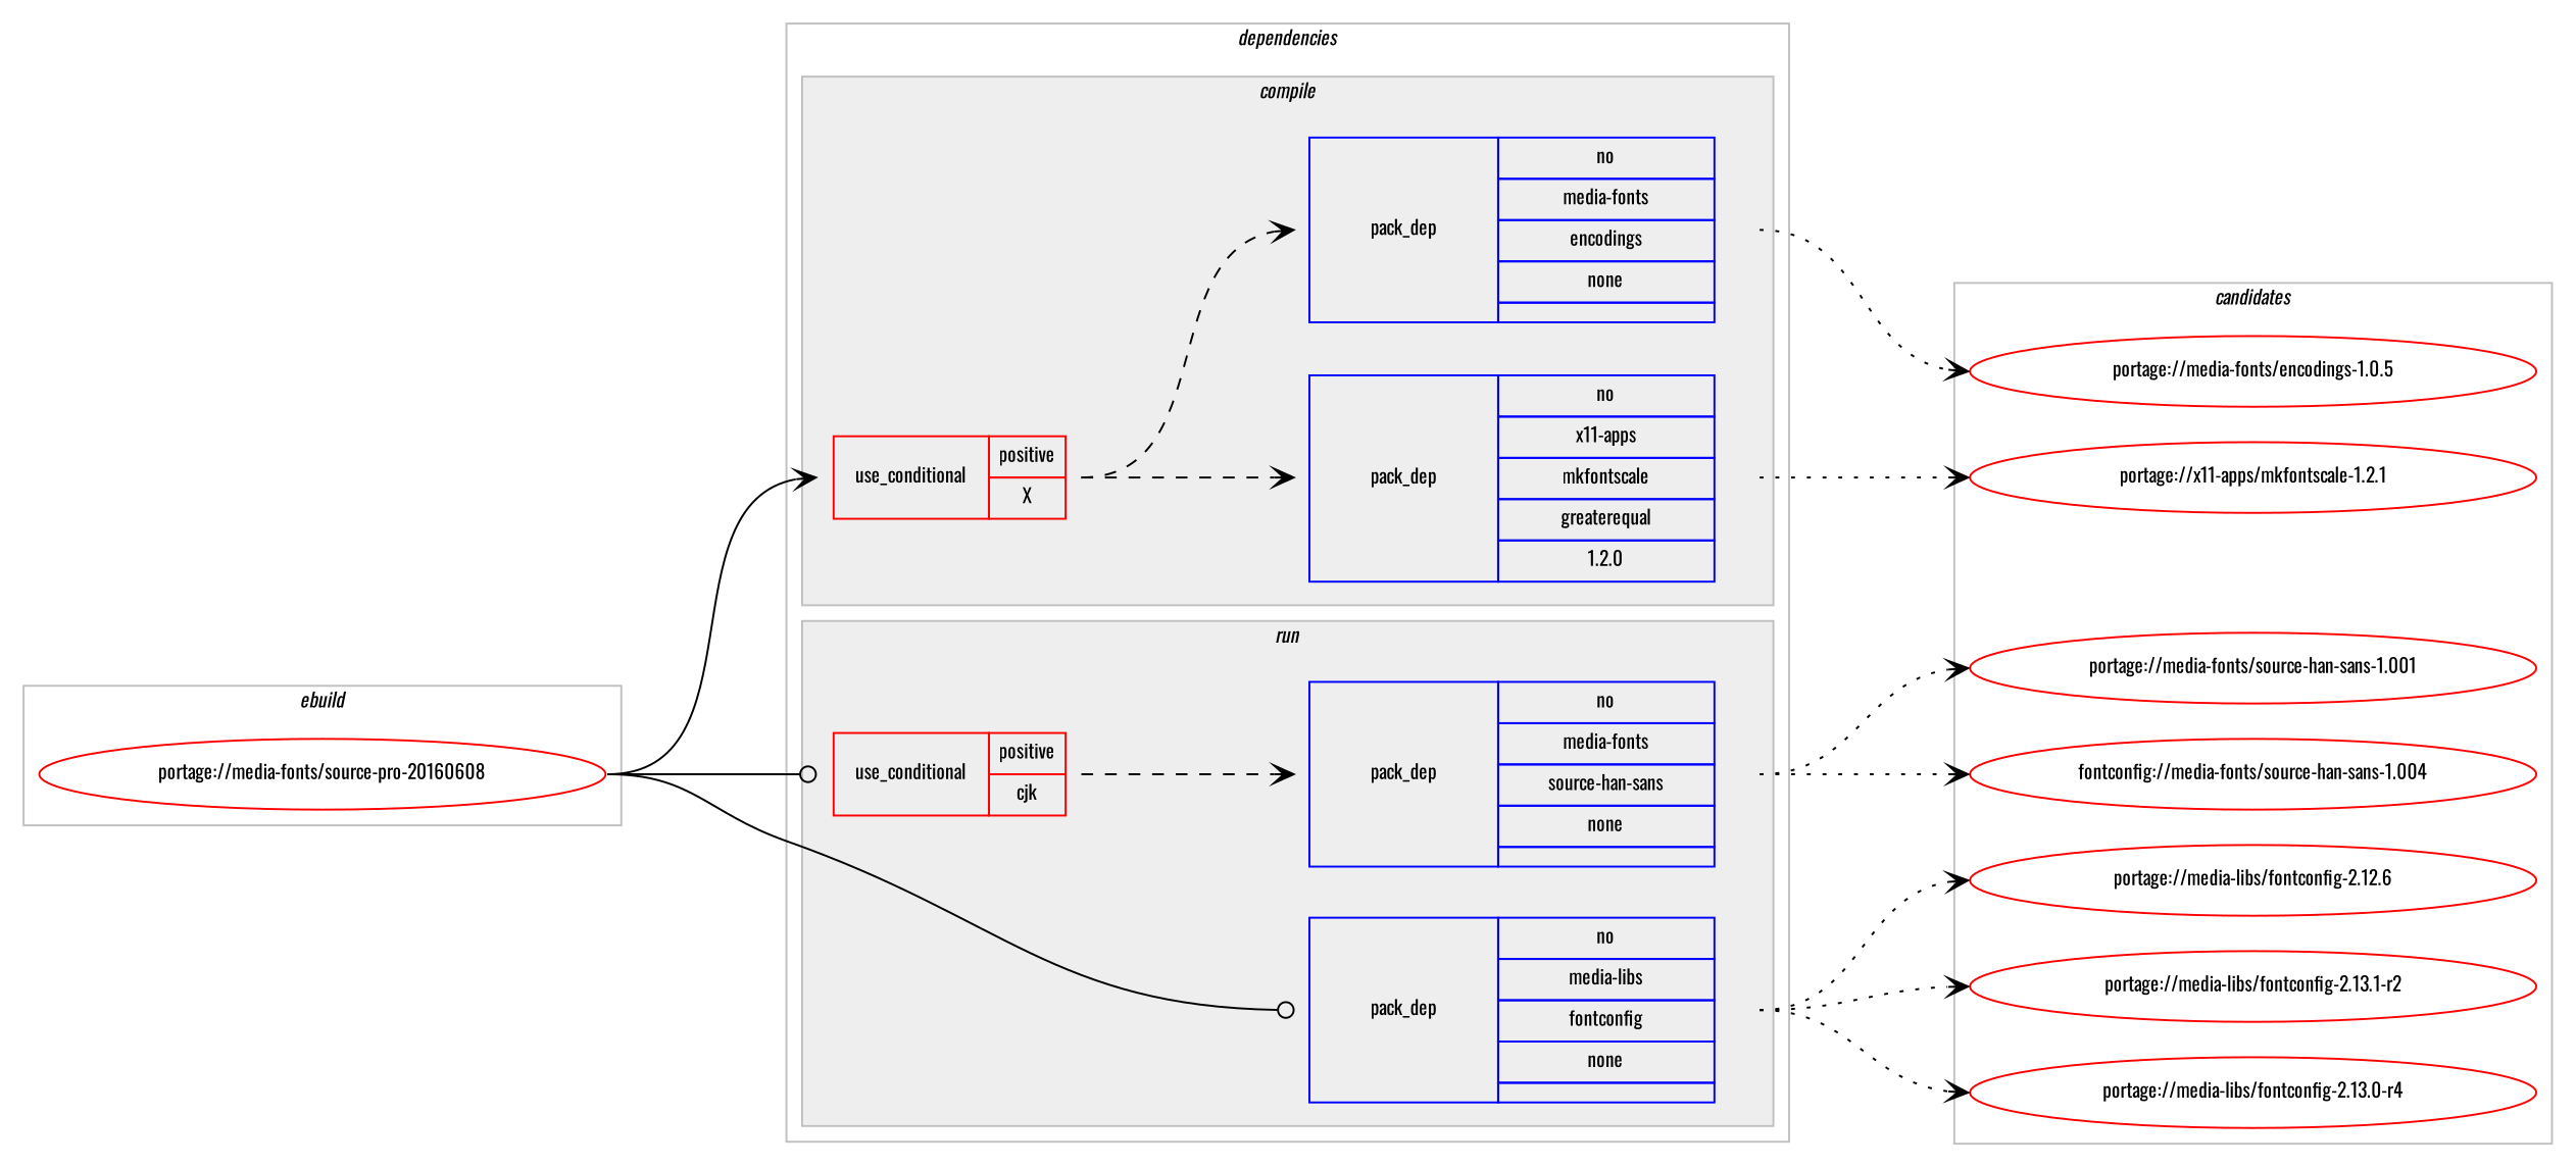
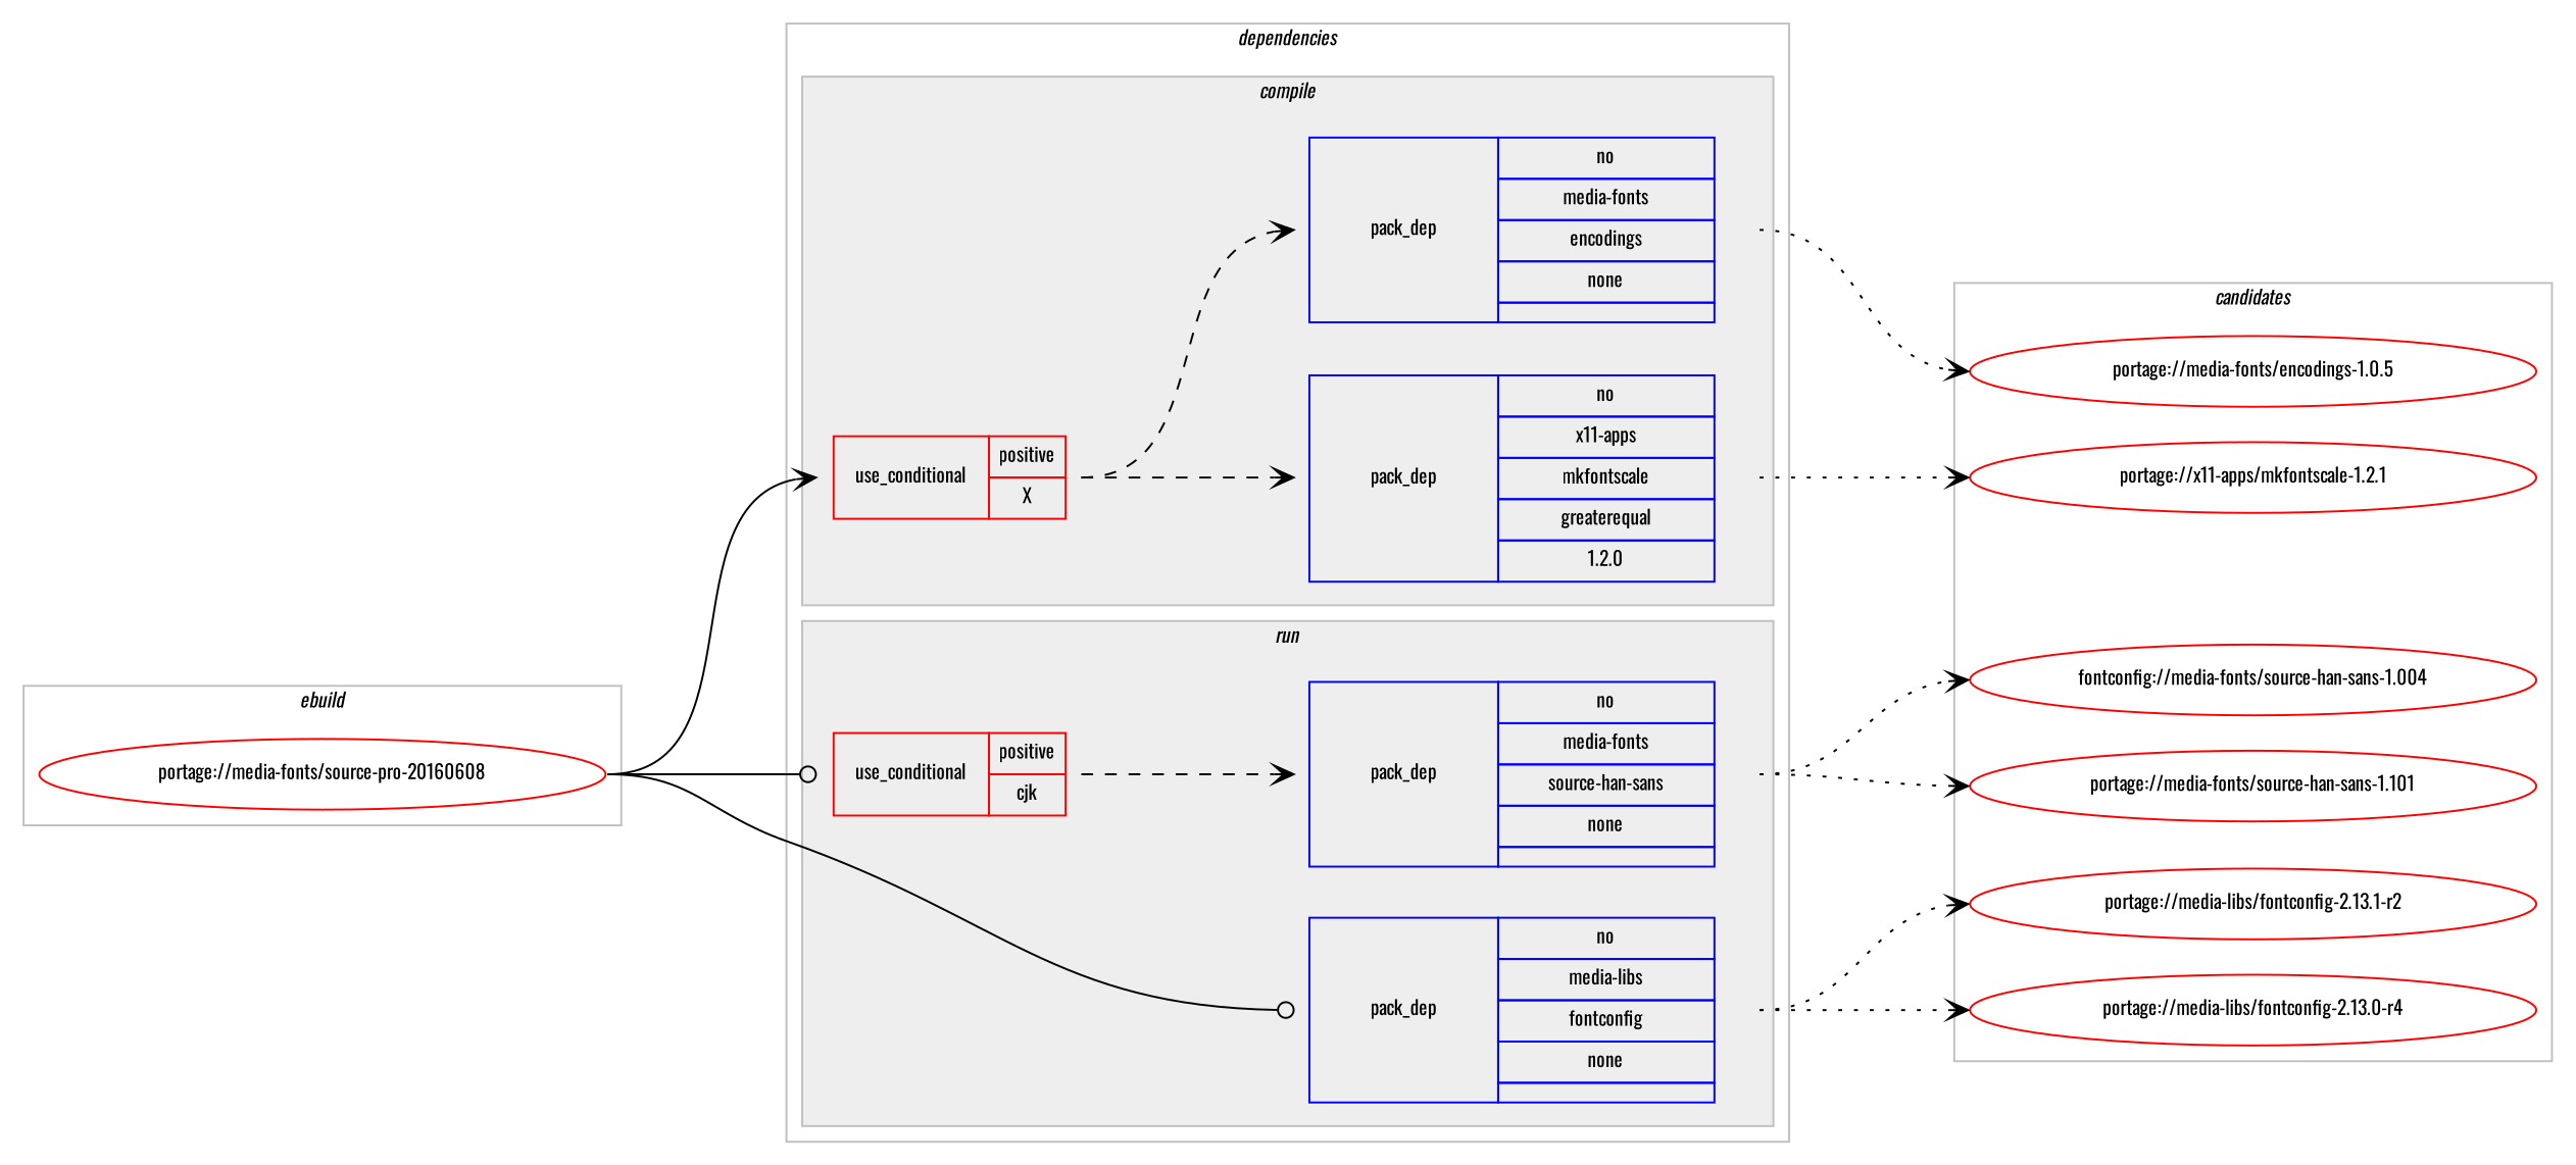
  digraph {
    compound=true
    concentrate=true
    fontname=Oswald
    fontsize=10
    newrank=true
    rankdir=LR
    ranksep=1.5
    node [color=red fontname=Oswald fontsize=10]
    edge [arrowhead=vee fontname=Oswald headport=w style=dotted tailport=e weight=100]
    n1 [label="portage://media-fonts/source-pro-20160608" width=4]
    n2 [color=blue label=<<TABLE BORDER="0" CELLBORDER="1" CELLSPACING="0" CELLPADDING="4" WIDTH="220"><TR><TD ROWSPAN="6" CELLPADDING="30">pack_dep</TD></TR><TR><TD WIDTH="110">no</TD></TR><TR><TD>x11-apps</TD></TR><TR><TD>mkfontscale</TD></TR><TR><TD>greaterequal</TD></TR><TR><TD>1.2.0</TD></TR></TABLE>> shape=none]
    n3 [color=blue label=<<TABLE BORDER="0" CELLBORDER="1" CELLSPACING="0" CELLPADDING="4" WIDTH="220"><TR><TD ROWSPAN="6" CELLPADDING="30">pack_dep</TD></TR><TR><TD WIDTH="110">no</TD></TR><TR><TD>media-fonts</TD></TR><TR><TD>encodings</TD></TR><TR><TD>none</TD></TR><TR><TD></TD></TR></TABLE>> shape=none]
    n4 [label=<<TABLE BORDER="0" CELLBORDER="1" CELLSPACING="0" CELLPADDING="4"><TR><TD ROWSPAN="3" CELLPADDING="10">use_conditional</TD></TR><TR><TD>positive</TD></TR><TR><TD>X</TD></TR></TABLE>> shape=none]
    n5 [color=blue label=<<TABLE BORDER="0" CELLBORDER="1" CELLSPACING="0" CELLPADDING="4" WIDTH="220"><TR><TD ROWSPAN="6" CELLPADDING="30">pack_dep</TD></TR><TR><TD WIDTH="110">no</TD></TR><TR><TD>media-fonts</TD></TR><TR><TD>source-han-sans</TD></TR><TR><TD>none</TD></TR><TR><TD></TD></TR></TABLE>> shape=none]
    n6 [label=<<TABLE BORDER="0" CELLBORDER="1" CELLSPACING="0" CELLPADDING="4"><TR><TD ROWSPAN="3" CELLPADDING="10">use_conditional</TD></TR><TR><TD>positive</TD></TR><TR><TD>cjk</TD></TR></TABLE>> shape=none]
    n7 [color=blue label=<<TABLE BORDER="0" CELLBORDER="1" CELLSPACING="0" CELLPADDING="4" WIDTH="220"><TR><TD ROWSPAN="6" CELLPADDING="30">pack_dep</TD></TR><TR><TD WIDTH="110">no</TD></TR><TR><TD>media-libs</TD></TR><TR><TD>fontconfig</TD></TR><TR><TD>none</TD></TR><TR><TD></TD></TR></TABLE>> shape=none]
    n8 [label="portage://x11-apps/mkfontscale-1.2.1" width=4]
    n9 [label="portage://media-fonts/encodings-1.0.5" width=4]
    n10 [label="fontconfig://media-fonts/source-han-sans-1.004" width=4]
-   n11 [label="portage://media-fonts/source-han-sans-1.001" width=4]
+   n11 [label="portage://media-fonts/source-han-sans-1.101" width=4]
    n12 [label="portage://media-libs/fontconfig-2.13.1-r2" width=4]
    n13 [label="portage://media-libs/fontconfig-2.13.0-r4" width=4]
-   n14 [label="portage://media-libs/fontconfig-2.12.6" width=4]
    subgraph cluster_1 {
      color=gray
      label=<<i>ebuild</i>>
      rank=same
      n1
    }
    subgraph cluster_2 {
      color=gray
      label=<<i>dependencies</i>>
      subgraph cluster_3 {
        color=gray
        fillcolor="#eeeeee"
        label=<<i>compile</i>>
        style=filled
        subgraph sub_4 {
          color=gray
          fillcolor="#eeeeee"
          label=<<i>compile</i>>
          style=filled
          n4
          subgraph sub_5 {
            color=gray
            fillcolor="#eeeeee"
            label=<<i>compile</i>>
            style=filled
            n2
          }
          subgraph sub_6 {
            color=gray
            fillcolor="#eeeeee"
            label=<<i>compile</i>>
            style=filled
            n3
          }
        }
      }
      subgraph cluster_7 {
        color=gray
        fillcolor="#eeeeee"
        label=<<i>compile and run</i>>
        style=filled
      }
      subgraph cluster_8 {
        color=gray
        fillcolor="#eeeeee"
        label=<<i>run</i>>
        style=filled
        subgraph sub_9 {
          color=gray
          fillcolor="#eeeeee"
          label=<<i>run</i>>
          style=filled
          n6
          subgraph sub_10 {
            color=gray
            fillcolor="#eeeeee"
            label=<<i>run</i>>
            style=filled
            n5
          }
        }
        subgraph sub_11 {
          color=gray
          fillcolor="#eeeeee"
          label=<<i>run</i>>
          style=filled
          n7
        }
      }
    }
    subgraph cluster_12 {
      color=gray
      label=<<i>candidates</i>>
      rank=same
      subgraph sub_13 {
        color=black
        label=<<i>candidates</i>>
        nodesep=1
        rank=same
        n8
      }
      subgraph sub_14 {
        color=black
        label=<<i>candidates</i>>
        nodesep=1
        rank=same
        n9
      }
      subgraph sub_15 {
        color=black
        label=<<i>candidates</i>>
        nodesep=1
        rank=same
        n10
        n11
      }
      subgraph sub_16 {
        color=black
        label=<<i>candidates</i>>
        nodesep=1
        rank=same
        n12
        n13
-       n14
      }
    }
    n1 -> n4 [style=solid weight=20]
    n1 -> n6 [arrowhead=odot style=solid weight=20]
    n1 -> n7 [arrowhead=odot style=solid weight=20]
    n2 -> n8
    n3 -> n9
    n4 -> n2 [style=dashed weight=20]
    n4 -> n3 [style=dashed weight=20]
    n5 -> n10
    n5 -> n11
    n6 -> n5 [style=dashed weight=20]
    n7 -> n12
    n7 -> n13
-   n7 -> n14
  }
